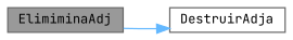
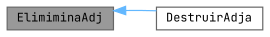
  digraph {
    rankdir=LR
    fontname="JetBrains Mono"
    node [fontname="JetBrains Mono" fontsize=10 shape=box style=filled]
    n1 [color=gray40 fillcolor=grey60 fontcolor=black height=0.2 label=ElimiminaAdj width=0.4]
    n2 [color=grey40 fillcolor=white height=0.2 label=DestruirAdja width=0.4]
-   n1 -> n2 [color=steelblue1 fontname="JetBrains Mono" fontsize=10 labelfontname=Helvetica labelfontsize=10 style=solid]
+   n2 -> n1 [color=steelblue1 fontname="JetBrains Mono" fontsize=10 labelfontname=Helvetica labelfontsize=10 style=solid]
  }
